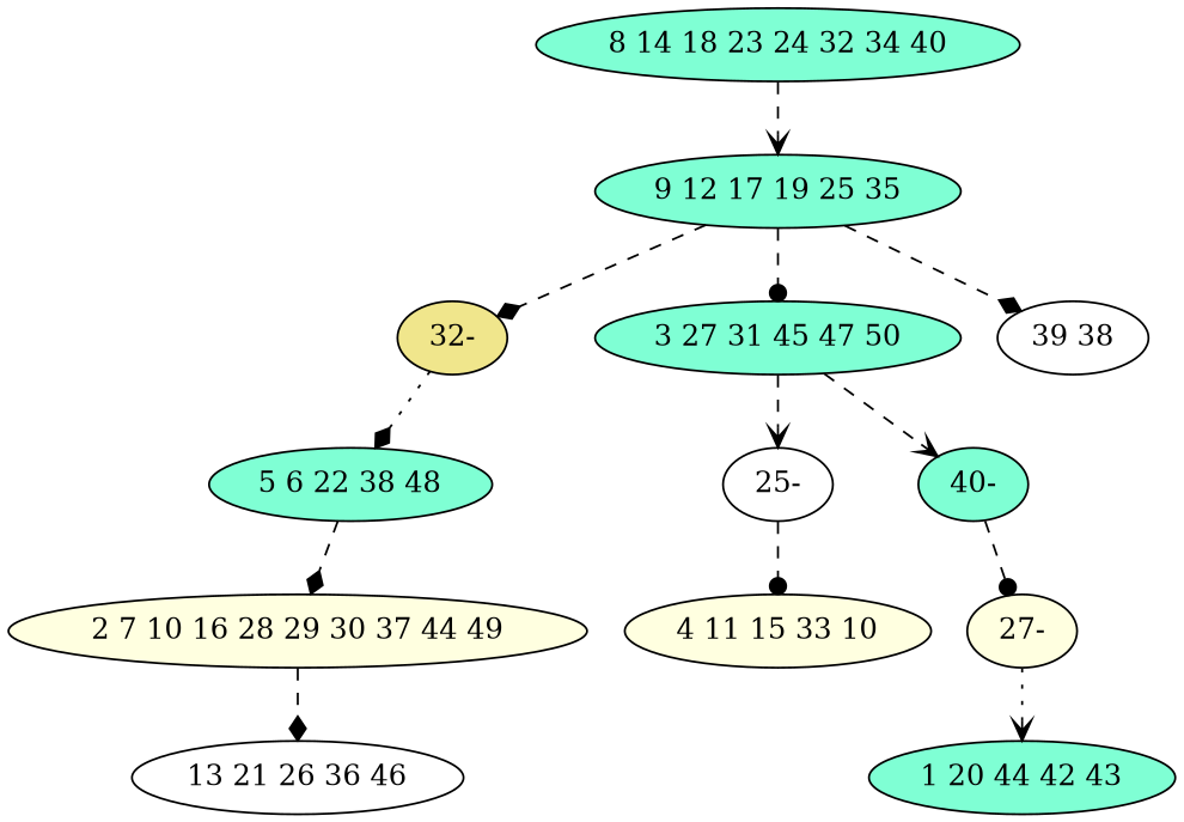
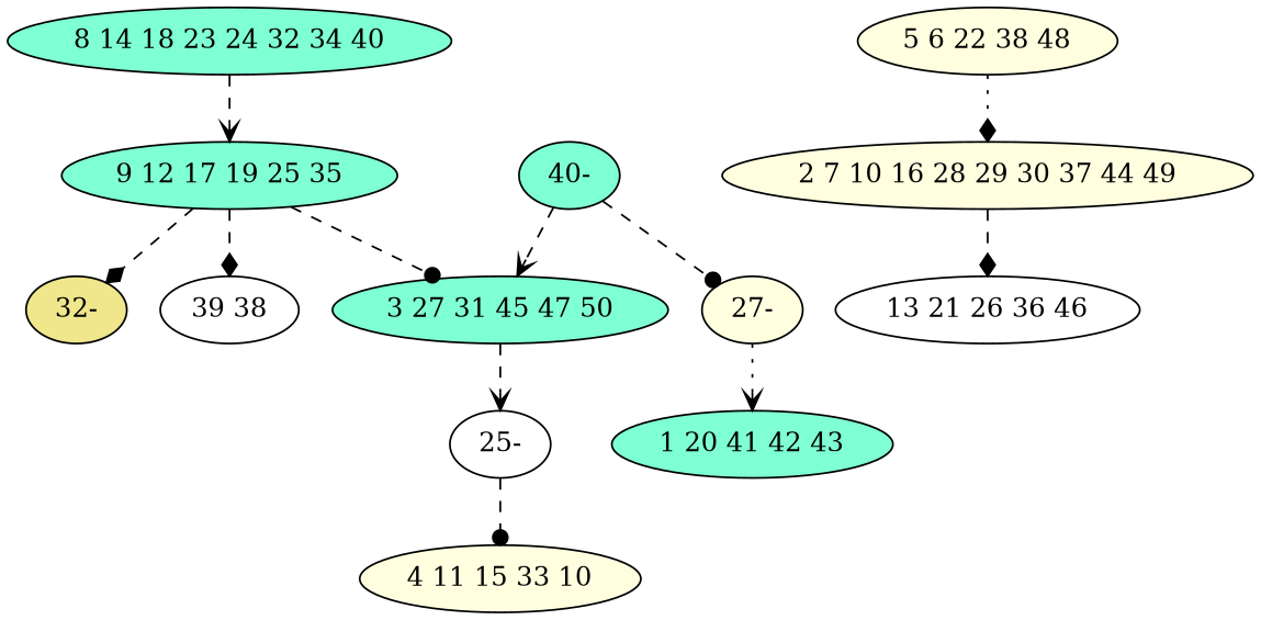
  digraph {
    node [fillcolor=aquamarine style=filled]
    edge [arrowhead=diamond style=dashed]
    n1 [label="8 14 18 23 24 32 34 40"]
    n2 [label="9 12 17 19 25 35"]
    n3 [fillcolor=khaki label="32-"]
    n4 [label="3 27 31 45 47 50"]
    n5 [fillcolor=white label="39 38"]
-   n6 [label="5 6 22 38 48"]
+   n6 [fillcolor=lightyellow label="5 6 22 38 48"]
    n7 [fillcolor=white label="25-"]
    n8 [label="40-"]
    n9 [fillcolor=lightyellow label="2 7 10 16 28 29 30 37 44 49"]
    n10 [fillcolor=lightyellow label="4 11 15 33 10"]
    n11 [fillcolor=lightyellow label="27-"]
-   n12 [label="1 20 44 42 43"]
+   n12 [label="1 20 41 42 43"]
    n13 [fillcolor=white label="13 21 26 36 46"]
    n1 -> n2 [arrowhead=vee]
    n2 -> n3
    n2 -> n4 [arrowhead=dot]
    n2 -> n5
-   n3 -> n6 [style=dotted]
    n4 -> n7 [arrowhead=vee]
-   n4 -> n8 [arrowhead=vee]
-   n6 -> n9
+   n8 -> n4 [arrowhead=vee]
+   n6 -> n9 [style=dotted]
    n7 -> n10 [arrowhead=dot]
    n8 -> n11 [arrowhead=dot]
    n9 -> n13
    n11 -> n12 [arrowhead=vee style=dotted]
  }
